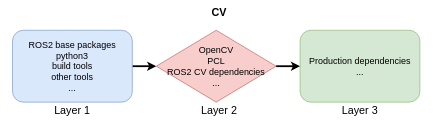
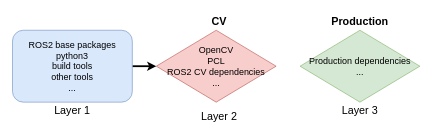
  <mxCell id="0" />
  <mxCell id="1" parent="0" />
  <mxCell id="2" style="edgeStyle=orthogonalEdgeStyle;rounded=0;orthogonalLoop=1;jettySize=auto;html=1;entryX=0;entryY=0.5;entryDx=0;entryDy=0;strokeWidth=3;" edge="1" parent="1" source="3" target="5"><mxGeometry relative="1" as="geometry" /></mxCell>
  <mxCell id="3" value="&lt;div style=&quot;font-size: 15px;&quot;&gt;&lt;font style=&quot;font-size: 15px;&quot;&gt;ROS2 base packages&lt;/font&gt;&lt;/div&gt;&lt;div style=&quot;font-size: 15px;&quot;&gt;&lt;font style=&quot;font-size: 15px;&quot;&gt;python3&lt;/font&gt;&lt;/div&gt;&lt;div style=&quot;font-size: 15px;&quot;&gt;&lt;font style=&quot;font-size: 15px;&quot;&gt;build tools&lt;br&gt;&lt;/font&gt;&lt;/div&gt;&lt;div style=&quot;font-size: 15px;&quot;&gt;&lt;font style=&quot;font-size: 15px;&quot;&gt;other tools&lt;/font&gt;&lt;/div&gt;&lt;div style=&quot;font-size: 15px;&quot;&gt;&lt;font style=&quot;font-size: 15px;&quot;&gt;...&lt;br&gt;&lt;/font&gt;&lt;/div&gt;" style="rounded=1;whiteSpace=wrap;html=1;fillColor=#dae8fc;strokeColor=#6c8ebf;" vertex="1" parent="1"><mxGeometry x="20" y="50" width="200" height="120" as="geometry" /></mxCell>
- <mxCell id="4" style="edgeStyle=orthogonalEdgeStyle;rounded=0;orthogonalLoop=1;jettySize=auto;html=1;entryX=0;entryY=0.5;entryDx=0;entryDy=0;strokeWidth=3;" edge="1" parent="1" source="5" target="6"><mxGeometry relative="1" as="geometry" /></mxCell>
  <mxCell id="5" value="&lt;div style=&quot;font-size: 15px;&quot;&gt;&lt;font style=&quot;font-size: 15px;&quot;&gt;OpenCV&lt;/font&gt;&lt;/div&gt;&lt;div style=&quot;font-size: 15px;&quot;&gt;&lt;font style=&quot;font-size: 15px;&quot;&gt;PCL&lt;br&gt;&lt;/font&gt;&lt;/div&gt;&lt;div style=&quot;font-size: 15px;&quot;&gt;&lt;font style=&quot;font-size: 15px;&quot;&gt;ROS2 CV dependencies&lt;/font&gt;&lt;/div&gt;&lt;div style=&quot;font-size: 15px;&quot;&gt;&lt;font style=&quot;font-size: 15px;&quot;&gt;...&lt;b&gt;&lt;br&gt;&lt;/b&gt;&lt;/font&gt;&lt;/div&gt;" style="rhombus;whiteSpace=wrap;html=1;fillColor=#f8cecc;strokeColor=#b85450;" vertex="1" parent="1"><mxGeometry x="260" y="50" width="200" height="120" as="geometry" /></mxCell>
- <mxCell id="6" value="&lt;div style=&quot;font-size: 15px;&quot;&gt;&lt;font style=&quot;font-size: 15px;&quot;&gt;Production dependencies&lt;br&gt;&lt;/font&gt;&lt;/div&gt;&lt;div style=&quot;font-size: 15px;&quot;&gt;&lt;font style=&quot;font-size: 15px;&quot;&gt;...&lt;b&gt;&lt;br&gt;&lt;/b&gt;&lt;/font&gt;&lt;/div&gt;" style="rounded=1;whiteSpace=wrap;html=1;fillColor=#d5e8d4;strokeColor=#82b366;" vertex="1" parent="1"><mxGeometry x="500" y="50" width="200" height="120" as="geometry" /></mxCell>
- <mxCell id="7" value="&lt;font style=&quot;font-size: 18px;&quot;&gt;&lt;b&gt;CV&lt;/b&gt;&lt;/font&gt;" style="text;html=1;align=center;verticalAlign=middle;whiteSpace=wrap;rounded=0;" vertex="1" parent="1"><mxGeometry x="335" y="5" width="60" height="30" as="geometry" /></mxCell>
+ <mxCell id="6" value="&lt;div style=&quot;font-size: 15px;&quot;&gt;&lt;font style=&quot;font-size: 15px;&quot;&gt;Production dependencies&lt;br&gt;&lt;/font&gt;&lt;/div&gt;&lt;div style=&quot;font-size: 15px;&quot;&gt;&lt;font style=&quot;font-size: 15px;&quot;&gt;...&lt;b&gt;&lt;br&gt;&lt;/b&gt;&lt;/font&gt;&lt;/div&gt;" style="rhombus;whiteSpace=wrap;html=1;fillColor=#d5e8d4;strokeColor=#82b366;" vertex="1" parent="1"><mxGeometry x="500" y="50" width="200" height="120" as="geometry" /></mxCell>
+ <mxCell id="7" value="&lt;font style=&quot;font-size: 18px;&quot;&gt;&lt;b&gt;CV&lt;/b&gt;&lt;/font&gt;" style="text;html=1;align=center;verticalAlign=middle;whiteSpace=wrap;rounded=0;" vertex="1" parent="1"><mxGeometry x="335" y="20" width="60" height="30" as="geometry" /></mxCell>
+ <mxCell id="8" value="&lt;font style=&quot;font-size: 18px;&quot;&gt;&lt;b&gt;Production&lt;/b&gt;&lt;/font&gt;" style="text;html=1;align=center;verticalAlign=middle;whiteSpace=wrap;rounded=0;" vertex="1" parent="1"><mxGeometry x="570" y="20" width="60" height="30" as="geometry" /></mxCell>
  <mxCell id="9" value="&lt;font style=&quot;font-size: 18px;&quot;&gt;Layer 1&lt;br&gt;&lt;/font&gt;" style="text;html=1;align=center;verticalAlign=middle;whiteSpace=wrap;rounded=0;" vertex="1" parent="1"><mxGeometry x="80" y="170" width="80" height="30" as="geometry" /></mxCell>
- <mxCell id="10" value="&lt;font style=&quot;font-size: 18px;&quot;&gt;Layer 2&lt;br&gt;&lt;/font&gt;" style="text;html=1;align=center;verticalAlign=middle;whiteSpace=wrap;rounded=0;" vertex="1" parent="1"><mxGeometry x="325" y="170" width="80" height="30" as="geometry" /></mxCell>
+ <mxCell id="10" value="&lt;font style=&quot;font-size: 18px;&quot;&gt;Layer 2&lt;br&gt;&lt;/font&gt;" style="text;html=1;align=center;verticalAlign=middle;whiteSpace=wrap;rounded=0;" vertex="1" parent="1"><mxGeometry x="325" y="180" width="80" height="30" as="geometry" /></mxCell>
  <mxCell id="11" value="&lt;font style=&quot;font-size: 18px;&quot;&gt;Layer 3&lt;br&gt;&lt;/font&gt;" style="text;html=1;align=center;verticalAlign=middle;whiteSpace=wrap;rounded=0;" vertex="1" parent="1"><mxGeometry x="560" y="170" width="80" height="30" as="geometry" /></mxCell>
